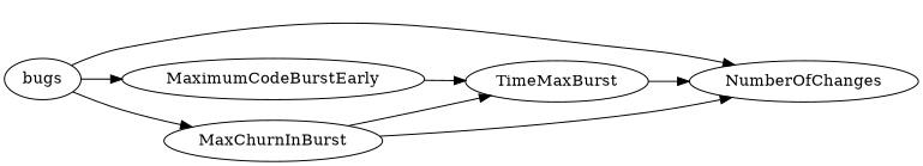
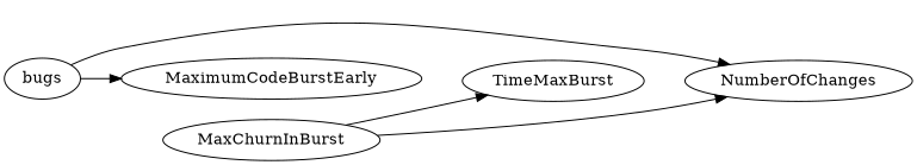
  digraph {
    rankdir=LR
    bugs
    NumberOfChanges
    MaximumCodeBurstEarly
    MaxChurnInBurst
    TimeMaxBurst
    bugs -> NumberOfChanges
    bugs -> MaximumCodeBurstEarly
-   bugs -> MaxChurnInBurst
-   MaximumCodeBurstEarly -> TimeMaxBurst
    MaxChurnInBurst -> NumberOfChanges
    MaxChurnInBurst -> TimeMaxBurst
-   TimeMaxBurst -> NumberOfChanges
  }
